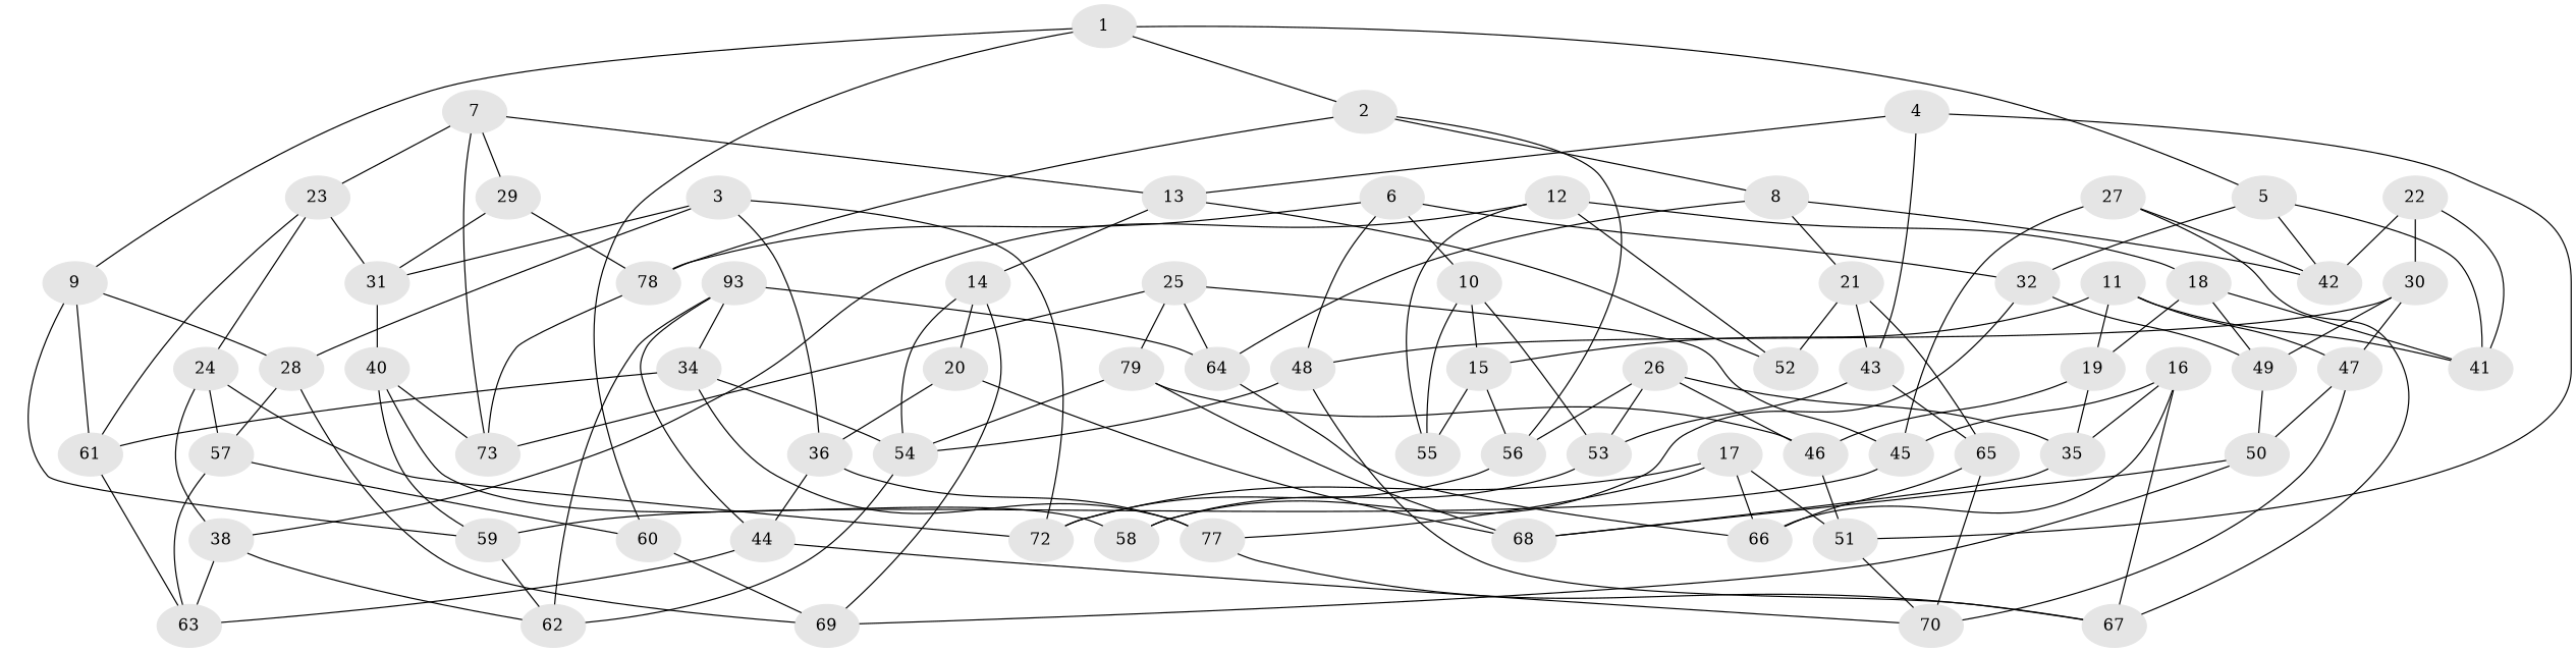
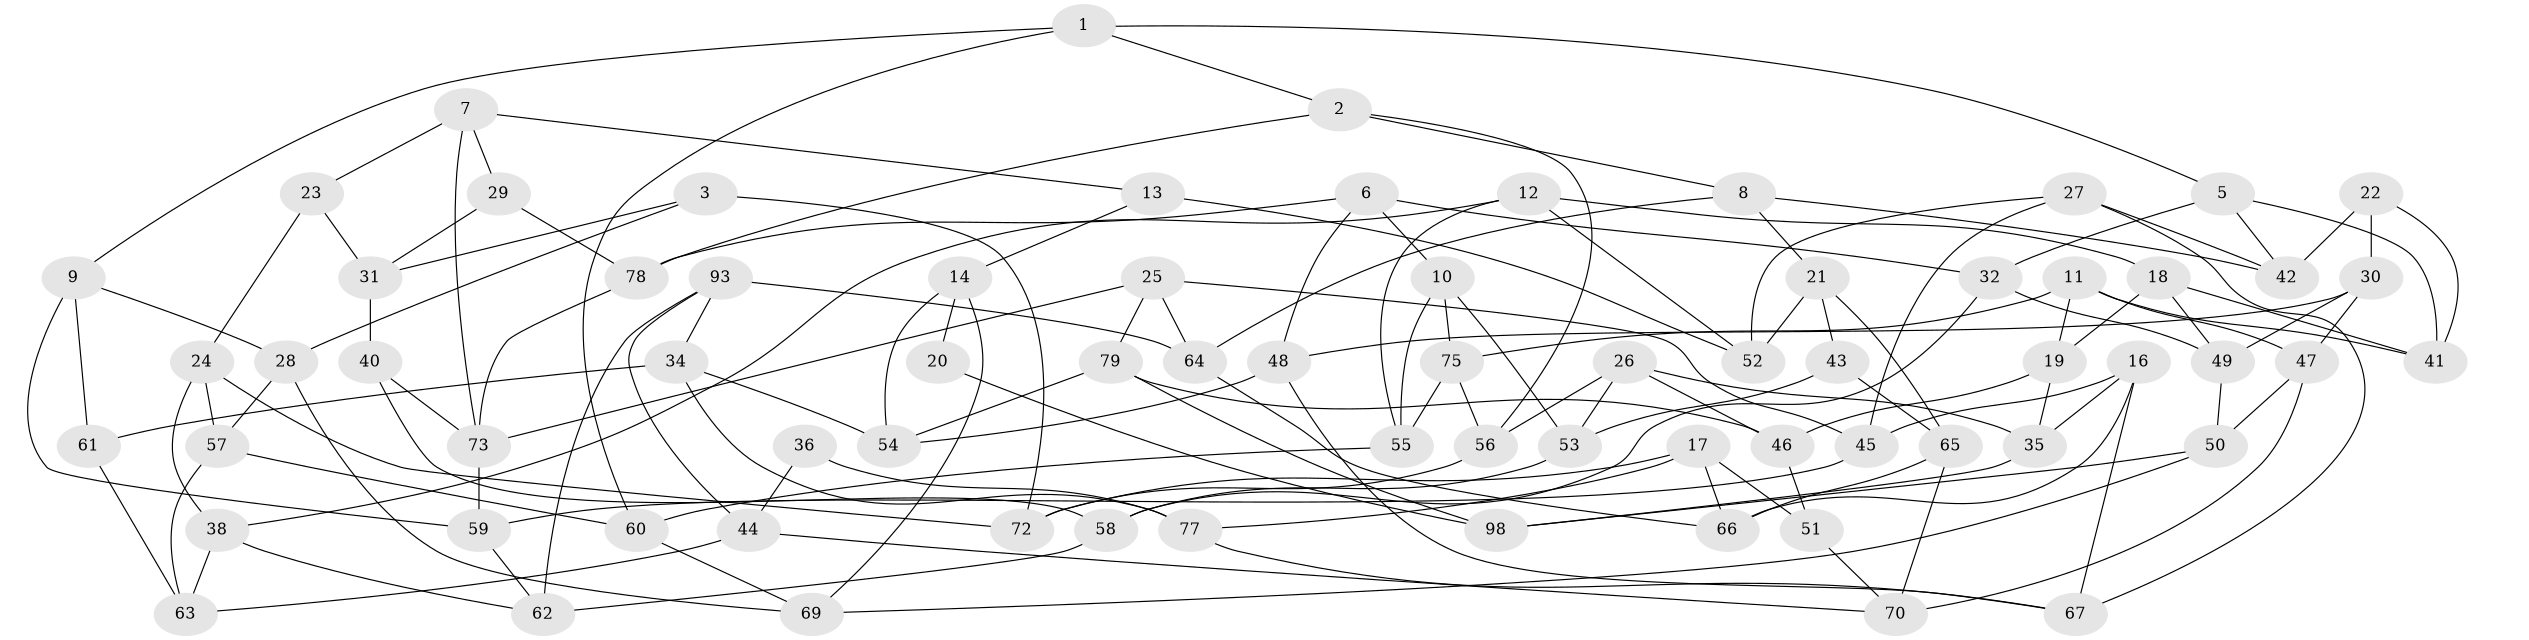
  graph {
    node [color=gray90 style=filled]
    1
    2
    5
    9
    60
    8
    56
    n8 [label=78]
    32
    41
    42
    28
    59
    61
    69
    21
    64
    72
    73
    3
    31
    36
    57
    40
    n25 [label=77]
    44
-   4
    13
    43
    51
    52
    14
    29
    53
    65
    70
    49
    58
    6
    10
    48
-   15
+   15 [label=75]
    55
    54
    67
    7
    23
    24
    66
    62
    63
    11
    19
    47
    35
    46
    50
    12
    18
    38
    20
-   68
+   68 [label=98]
    16
    45
    17
    22
    30
    25
    n69 [label=79]
    26
    27
    n72 [label=93]
    34
    1 -- 2
    1 -- 5
    1 -- 9
    1 -- 60
    2 -- 8
    2 -- 56
    2 -- n8
    5 -- 32
    5 -- 41
    5 -- 42
    9 -- 28
    9 -- 59
    9 -- 61
    60 -- 69
    8 -- 42
    8 -- 21
    8 -- 64
    56 -- 72
    n8 -- 73
    32 -- 49
    32 -- 58
    28 -- 69
    28 -- 57
    59 -- 62
    61 -- 63
    21 -- 43
    21 -- 52
    21 -- 65
    64 -- 66
    3 -- 28
    3 -- 72
    3 -- 31
-   3 -- 36
    31 -- 40
    36 -- n25
    36 -- 44
    57 -- 60
    57 -- 63
-   40 -- 59
+   73 -- 59
    40 -- 73
    40 -- 58
    n25 -- 67
    44 -- 70
    44 -- 63
-   4 -- 13
-   4 -- 43
-   4 -- 51
    13 -- 52
    13 -- 14
    43 -- 53
    43 -- 65
    51 -- 70
    14 -- 69
    14 -- 54
    14 -- 20
    29 -- n8
    29 -- 31
    53 -- 58
    65 -- 70
    65 -- 66
    49 -- 50
-   54 -- 62
+   58 -- 62
    6 -- n8
    6 -- 32
    6 -- 10
    6 -- 48
    10 -- 53
    10 -- 15
    10 -- 55
    48 -- 54
    48 -- 67
    15 -- 56
    15 -- 55
+   55 -- 60
    7 -- 73
    7 -- 13
    7 -- 29
    7 -- 23
-   23 -- 61
    23 -- 31
    23 -- 24
    24 -- 72
    24 -- 57
    24 -- 38
    11 -- 41
    11 -- 15
    11 -- 19
    11 -- 47
    19 -- 35
    19 -- 46
    47 -- 70
    47 -- 50
    35 -- 68
    46 -- 51
    50 -- 69
    50 -- 68
    12 -- 52
    12 -- 55
    12 -- 18
    12 -- 38
    18 -- 41
    18 -- 49
    18 -- 19
    38 -- 62
    38 -- 63
-   20 -- 36
    20 -- 68
    16 -- 67
    16 -- 66
    16 -- 35
    16 -- 45
    45 -- 59
    17 -- 72
    17 -- n25
    17 -- 51
    17 -- 66
    22 -- 41
    22 -- 42
    22 -- 30
    30 -- 49
    30 -- 48
    30 -- 47
    25 -- 64
    25 -- 73
    25 -- 45
    25 -- n69
    n69 -- 54
    n69 -- 46
    n69 -- 68
    26 -- 56
    26 -- 53
    26 -- 35
    26 -- 46
    27 -- 42
+   27 -- 52
    27 -- 67
    27 -- 45
    n72 -- 64
    n72 -- 44
    n72 -- 62
    n72 -- 34
    34 -- 61
    34 -- n25
    34 -- 54
  }
